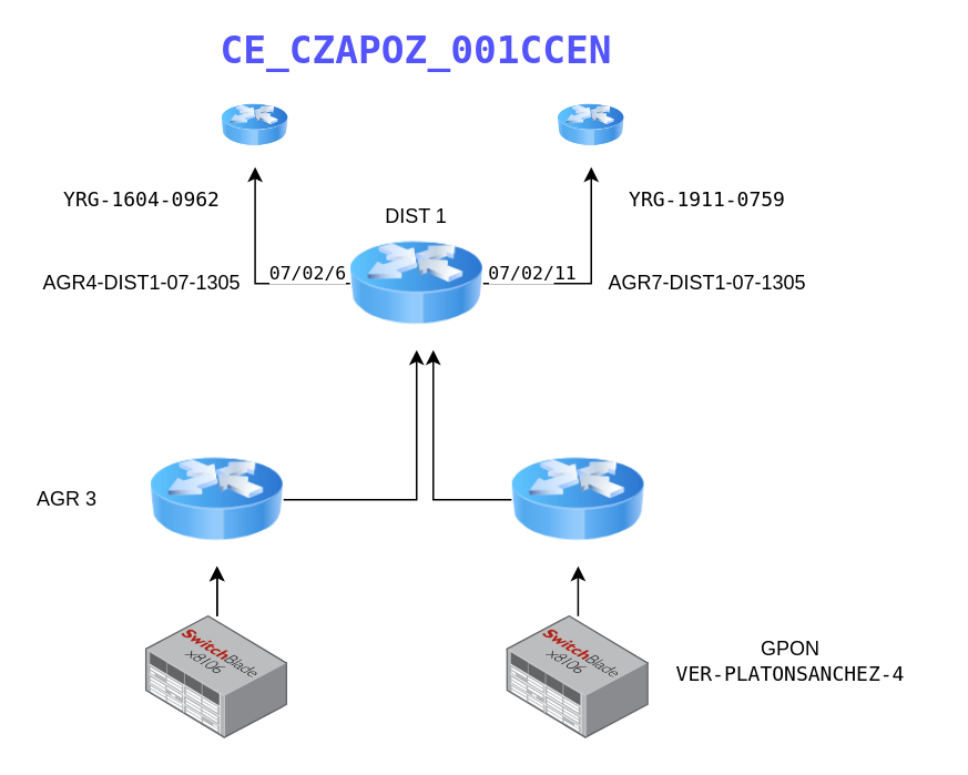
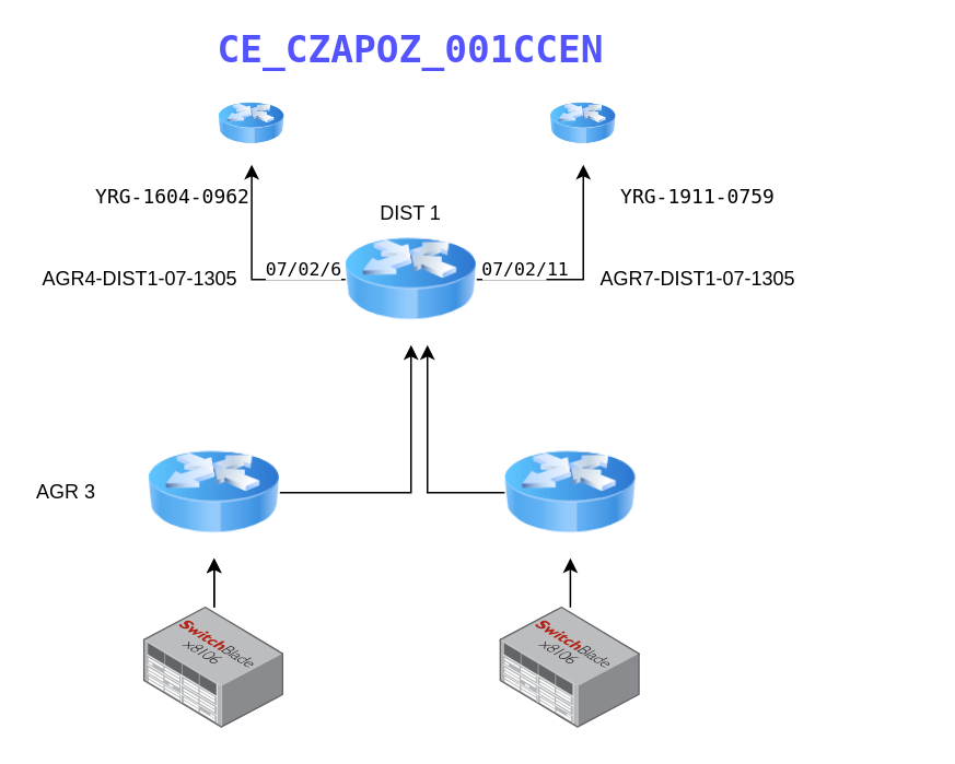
  <mxCell id="0" />
  <mxCell id="1" parent="0" />
  <mxCell id="2" style="edgeStyle=orthogonalEdgeStyle;rounded=0;orthogonalLoop=1;jettySize=auto;html=1;" parent="1" source="3" target="6" edge="1"><mxGeometry relative="1" as="geometry" /></mxCell>
  <mxCell id="3" value="" style="image;html=1;image=img/lib/clip_art/networking/Router_Icon_128x128.png" parent="1" vertex="1"><mxGeometry x="90" y="260" width="80" height="80" as="geometry" /></mxCell>
  <mxCell id="4" style="edgeStyle=orthogonalEdgeStyle;rounded=0;orthogonalLoop=1;jettySize=auto;html=1;fontSize=23;" parent="1" source="6" target="21" edge="1"><mxGeometry relative="1" as="geometry" /></mxCell>
  <mxCell id="5" style="edgeStyle=orthogonalEdgeStyle;rounded=0;orthogonalLoop=1;jettySize=auto;html=1;entryX=0.5;entryY=1;entryDx=0;entryDy=0;fontSize=23;" parent="1" source="6" target="20" edge="1"><mxGeometry relative="1" as="geometry" /></mxCell>
  <mxCell id="6" value="" style="image;html=1;image=img/lib/clip_art/networking/Router_Icon_128x128.png" parent="1" vertex="1"><mxGeometry x="210" y="130" width="80" height="80" as="geometry" /></mxCell>
  <mxCell id="7" value="" style="edgeStyle=orthogonalEdgeStyle;rounded=0;orthogonalLoop=1;jettySize=auto;html=1;" parent="1" source="9" target="3" edge="1"><mxGeometry relative="1" as="geometry" /></mxCell>
  <mxCell id="8" style="edgeStyle=orthogonalEdgeStyle;rounded=0;orthogonalLoop=1;jettySize=auto;html=1;" parent="1" source="9" target="3" edge="1"><mxGeometry relative="1" as="geometry" /></mxCell>
  <mxCell id="9" value="" style="points=[];aspect=fixed;html=1;align=center;shadow=0;dashed=0;image;image=img/lib/allied_telesis/switch/Modular_Switch_SBx8106.svg;" parent="1" vertex="1"><mxGeometry x="87.1" y="370" width="85.8" height="73.8" as="geometry" /></mxCell>
  <mxCell id="10" value="&lt;div&gt;AGR 3&lt;br&gt;&lt;/div&gt;" style="text;html=1;strokeColor=none;fillColor=none;align=center;verticalAlign=middle;whiteSpace=wrap;rounded=0;" parent="1" vertex="1"><mxGeometry x="20" y="290" width="40" height="20" as="geometry" /></mxCell>
  <mxCell id="11" value="&lt;span style=&quot;font-family: monospace; font-size: 23px;&quot;&gt;&lt;span style=&quot;font-weight: bold; color: rgb(84, 84, 255); background-color: rgb(255, 255, 255); font-size: 23px;&quot;&gt;CE_CZAPOZ_001CCEN&lt;/span&gt;&lt;br style=&quot;font-size: 23px;&quot;&gt;&lt;/span&gt;" style="text;html=1;strokeColor=none;fillColor=none;align=center;verticalAlign=middle;whiteSpace=wrap;rounded=0;fontSize=23;" parent="1" vertex="1"><mxGeometry x="80" y="20" width="340" height="20" as="geometry" /></mxCell>
  <mxCell id="12" value="AGR7-DIST1-07-1305" style="text;html=1;strokeColor=none;fillColor=none;align=center;verticalAlign=middle;whiteSpace=wrap;rounded=0;" parent="1" vertex="1"><mxGeometry x="360" y="160" width="130" height="20" as="geometry" /></mxCell>
  <mxCell id="13" style="edgeStyle=orthogonalEdgeStyle;rounded=0;orthogonalLoop=1;jettySize=auto;html=1;" parent="1" source="14" target="17" edge="1"><mxGeometry relative="1" as="geometry" /></mxCell>
  <mxCell id="14" value="" style="points=[];aspect=fixed;html=1;align=center;shadow=0;dashed=0;image;image=img/lib/allied_telesis/switch/Modular_Switch_SBx8106.svg;" parent="1" vertex="1"><mxGeometry x="304.2" y="370" width="85.8" height="73.8" as="geometry" /></mxCell>
- <mxCell id="15" value="&lt;div&gt;GPON&lt;/div&gt;&lt;div&gt;&lt;span style=&quot;font-family: monospace&quot;&gt;&lt;span style=&quot;font-family: monospace&quot;&gt;&lt;span style=&quot;color: #000000 ; background-color: #ffffff&quot;&gt;VER-PLATONS&lt;/span&gt;ANCHEZ-4&lt;br&gt;&lt;/span&gt;&lt;/span&gt;&lt;/div&gt;" style="text;html=1;strokeColor=none;fillColor=none;align=center;verticalAlign=middle;whiteSpace=wrap;rounded=0;" parent="1" vertex="1"><mxGeometry x="390" y="386.9" width="170" height="20" as="geometry" /></mxCell>
  <mxCell id="16" style="edgeStyle=orthogonalEdgeStyle;rounded=0;orthogonalLoop=1;jettySize=auto;html=1;entryX=0.625;entryY=1;entryDx=0;entryDy=0;entryPerimeter=0;" parent="1" source="17" target="6" edge="1"><mxGeometry relative="1" as="geometry" /></mxCell>
  <mxCell id="17" value="" style="image;html=1;image=img/lib/clip_art/networking/Router_Icon_128x128.png" parent="1" vertex="1"><mxGeometry x="307.1" y="260" width="80" height="80" as="geometry" /></mxCell>
  <mxCell id="18" value="DIST 1" style="text;html=1;strokeColor=none;fillColor=none;align=center;verticalAlign=middle;whiteSpace=wrap;rounded=0;" parent="1" vertex="1"><mxGeometry x="230" y="120" width="40" height="20" as="geometry" /></mxCell>
  <mxCell id="19" value="AGR4-DIST1-07-1305" style="text;html=1;strokeColor=none;fillColor=none;align=center;verticalAlign=middle;whiteSpace=wrap;rounded=0;" parent="1" vertex="1"><mxGeometry x="20" y="160" width="130" height="20" as="geometry" /></mxCell>
  <mxCell id="20" value="" style="image;html=1;image=img/lib/clip_art/networking/Router_Icon_128x128.png" parent="1" vertex="1"><mxGeometry x="132.9" y="50" width="40" height="50" as="geometry" /></mxCell>
  <mxCell id="21" value="" style="image;html=1;image=img/lib/clip_art/networking/Router_Icon_128x128.png" parent="1" vertex="1"><mxGeometry x="335" y="50" width="40" height="50" as="geometry" /></mxCell>
  <mxCell id="22" value="&lt;span style=&quot;font-family: monospace&quot;&gt;&lt;span style=&quot;color: rgb(0 , 0 , 0) ; background-color: rgb(255 , 255 , 255) ; font-size: 11px&quot;&gt;07/02/6&lt;/span&gt;&lt;br&gt;&lt;/span&gt;" style="text;html=1;strokeColor=none;fillColor=none;align=center;verticalAlign=middle;whiteSpace=wrap;rounded=0;fontSize=23;" parent="1" vertex="1"><mxGeometry x="145" y="150" width="80" height="20" as="geometry" /></mxCell>
  <mxCell id="23" value="&lt;span style=&quot;font-family: monospace ; font-size: 11px&quot;&gt;&lt;span style=&quot;color: #000000 ; background-color: #ffffff&quot;&gt;07/02/&lt;/span&gt;11&lt;br&gt;&lt;/span&gt;" style="text;html=1;strokeColor=none;fillColor=none;align=center;verticalAlign=middle;whiteSpace=wrap;rounded=0;fontSize=23;" parent="1" vertex="1"><mxGeometry x="280" y="150" width="80" height="20" as="geometry" /></mxCell>
  <mxCell id="24" value="&lt;span style=&quot;font-family: monospace&quot;&gt;&lt;span style=&quot;color: #000000 ; background-color: #ffffff&quot;&gt;YRG-1911-0759&lt;/span&gt;&lt;br&gt;&lt;/span&gt;" style="text;html=1;strokeColor=none;fillColor=none;align=center;verticalAlign=middle;whiteSpace=wrap;rounded=0;" parent="1" vertex="1"><mxGeometry x="360" y="110" width="130" height="20" as="geometry" /></mxCell>
- <mxCell id="25" value="&lt;span style=&quot;font-family: monospace&quot;&gt;&lt;span style=&quot;color: #000000 ; background-color: #ffffff&quot;&gt;YRG-1604-0962&lt;/span&gt;&lt;br&gt;&lt;/span&gt;" style="text;html=1;strokeColor=none;fillColor=none;align=center;verticalAlign=middle;whiteSpace=wrap;rounded=0;" parent="1" vertex="1"><mxGeometry x="20" y="110" width="130" height="20" as="geometry" /></mxCell>
+ <mxCell id="25" value="&lt;span style=&quot;font-family: monospace&quot;&gt;&lt;span style=&quot;color: #000000 ; background-color: #ffffff&quot;&gt;YRG-1604-0962&lt;/span&gt;&lt;br&gt;&lt;/span&gt;" style="text;html=1;strokeColor=none;fillColor=none;align=center;verticalAlign=middle;whiteSpace=wrap;rounded=0;" parent="1" vertex="1"><mxGeometry x="40" y="110" width="130" height="20" as="geometry" /></mxCell>
